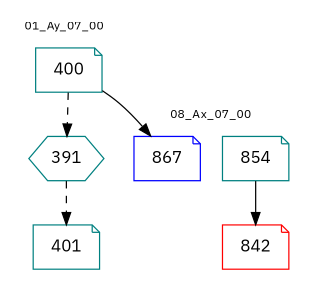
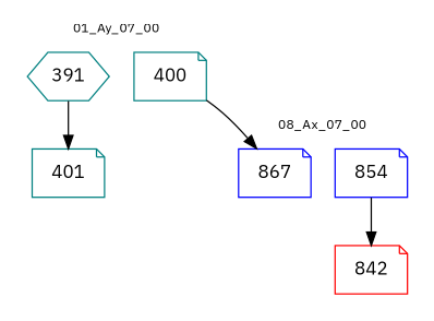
  digraph {
    fontname="IBM Plex Sans"
    node [color=teal fontname="IBM Plex Sans" shape=note]
    edge [color=black fontname="IBM Plex Sans" style=solid]
-   n1 [label=854]
+   n1 [color=blue label=854]
    n2 [color=red label=842]
    n3 [color=blue label=867]
    n4 [label=400]
    n5 [label=391 shape=hexagon]
    n6 [label=401]
    subgraph cluster_1 {
      color=white
      fontsize=10
      label="08_Ax_07_00"
      n1
      n2
      n3
    }
    subgraph cluster_2 {
      color=white
      fontsize=10
      label="01_Ay_07_00"
      n4
      n5
      n6
    }
    n1 -> n2
    n4 -> n3
-   n4 -> n5 [style=dashed]
-   n5 -> n6 [style=dashed]
+   n5 -> n6
  }
